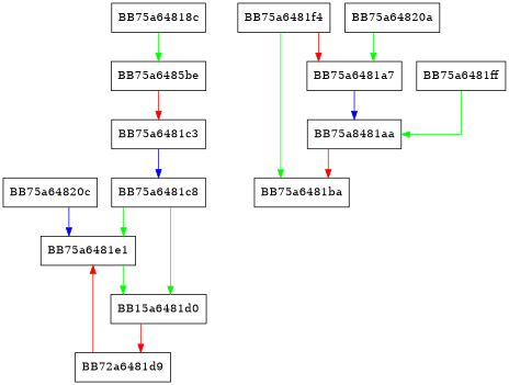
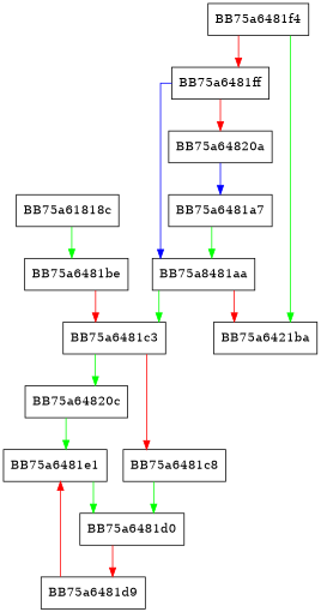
  digraph {
    splines=ortho
    node [shape=box]
    edge [color=green]
-   BB75a64818c
-   BB75a6481be [label=BB75a6485be]
+   BB75a64818c [label=BB75a61818c]
+   BB75a6481be
    BB75a6481c3
    BB75a64820c
    BB75a6481c8
    BB75a6481f4
-   BB75a6481ba
+   BB75a6481ba [label=BB75a6421ba]
    BB75a6481ff
    n9 [label=BB75a8481aa]
    BB75a6481a7
    BB75a6481e1
-   BB75a6481d0 [label=BB15a6481d0]
+   BB75a6481d0
    BB75a64820a
-   BB75a6481d9 [label=BB72a6481d9]
+   BB75a6481d9
    BB75a64818c -> BB75a6481be
    BB75a6481be -> BB75a6481c3 [color=red]
-   BB75a6481c3 -> BB75a6481c8 [color=blue]
-   BB75a64820c -> BB75a6481e1 [color=blue]
-   BB75a6481c8 -> BB75a6481e1
+   BB75a6481c3 -> BB75a64820c
+   BB75a6481c3 -> BB75a6481c8 [color=red]
+   BB75a64820c -> BB75a6481e1
    BB75a6481c8 -> BB75a6481d0
    BB75a6481f4 -> BB75a6481ba
-   BB75a6481f4 -> BB75a6481a7 [color=red]
-   BB75a6481ff -> n9
+   BB75a6481f4 -> BB75a6481ff [color=red]
+   BB75a6481ff -> n9 [color=blue]
+   BB75a6481ff -> BB75a64820a [color=red]
+   n9 -> BB75a6481c3
    n9 -> BB75a6481ba [color=red]
-   BB75a6481a7 -> n9 [color=blue]
+   BB75a6481a7 -> n9
    BB75a6481e1 -> BB75a6481d0
    BB75a6481d0 -> BB75a6481d9 [color=red]
-   BB75a64820a -> BB75a6481a7
+   BB75a64820a -> BB75a6481a7 [color=blue]
    BB75a6481d9 -> BB75a6481e1 [color=red]
  }
